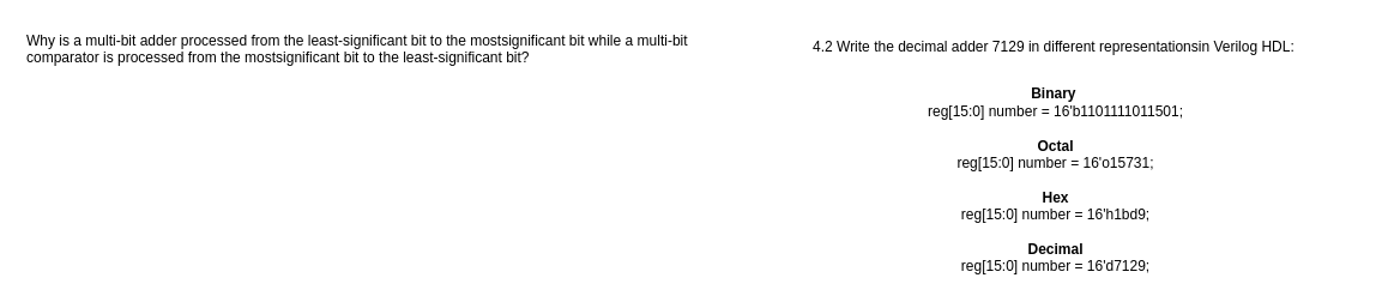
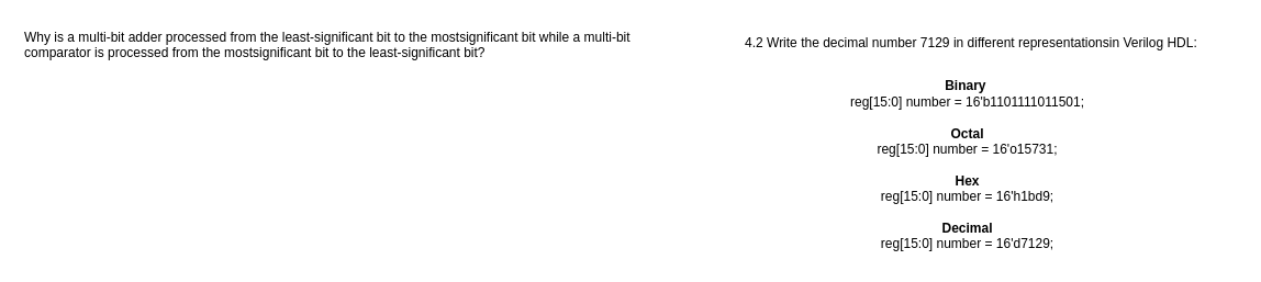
  <mxCell id="0" />
  <mxCell id="1" parent="0" />
  <mxCell id="2" value="Why is a multi-bit adder processed from the least-significant bit to the mostsignificant bit while a multi-bit comparator is processed from the mostsignificant bit to the least-significant bit?" style="text;whiteSpace=wrap;html=1;" vertex="1" parent="1"><mxGeometry x="20" y="20" width="560" height="50" as="geometry" /></mxCell>
- <mxCell id="3" value="4.2 Write the decimal adder 7129 in different representationsin Verilog HDL:" style="text;whiteSpace=wrap;html=1;" vertex="1" parent="1"><mxGeometry x="676" y="25" width="450" height="40" as="geometry" /></mxCell>
+ <mxCell id="3" value="4.2 Write the decimal number 7129 in different representationsin Verilog HDL:" style="text;whiteSpace=wrap;html=1;" vertex="1" parent="1"><mxGeometry x="676" y="25" width="450" height="40" as="geometry" /></mxCell>
  <mxCell id="4" value="&lt;b&gt;Binary&lt;/b&gt;&amp;nbsp;&lt;div&gt;reg[15:0] number = 16'b1101111011501;&lt;div&gt;&lt;br&gt;&lt;/div&gt;&lt;div&gt;&lt;b&gt;Octal&lt;/b&gt;&lt;/div&gt;&lt;div&gt;reg[15:0] number = 16'o15731;&lt;div&gt;&lt;br&gt;&lt;/div&gt;&lt;/div&gt;&lt;div&gt;&lt;b&gt;Hex&lt;/b&gt;&lt;/div&gt;&lt;div&gt;reg[15:0] number = 16'h1bd9;&lt;div&gt;&lt;br&gt;&lt;/div&gt;&lt;/div&gt;&lt;div&gt;&lt;b&gt;Decimal&lt;/b&gt;&lt;/div&gt;&lt;/div&gt;&lt;div&gt;reg[15:0] number = 16'd7129;&lt;/div&gt;" style="text;html=1;align=center;verticalAlign=middle;resizable=0;points=[];autosize=1;strokeColor=none;fillColor=none;" vertex="1" parent="1"><mxGeometry x="760" y="65" width="240" height="170" as="geometry" /></mxCell>
